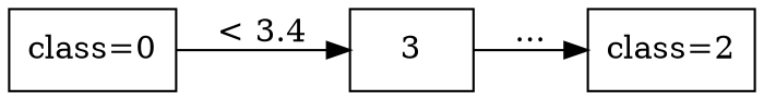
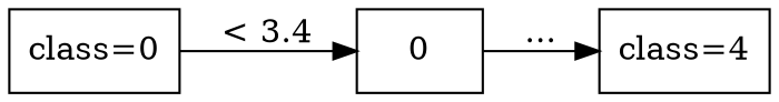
  digraph {
    rankdir=LR
    node [shape=box]
-   n1 [label=3]
-   n2 [label="class=2"]
+   n1 [label=0]
+   n2 [label="class=4"]
    n3 [label="class=0"]
    n1 -> n2 [label="..."]
    n3 -> n1 [label="< 3.4"]
  }
